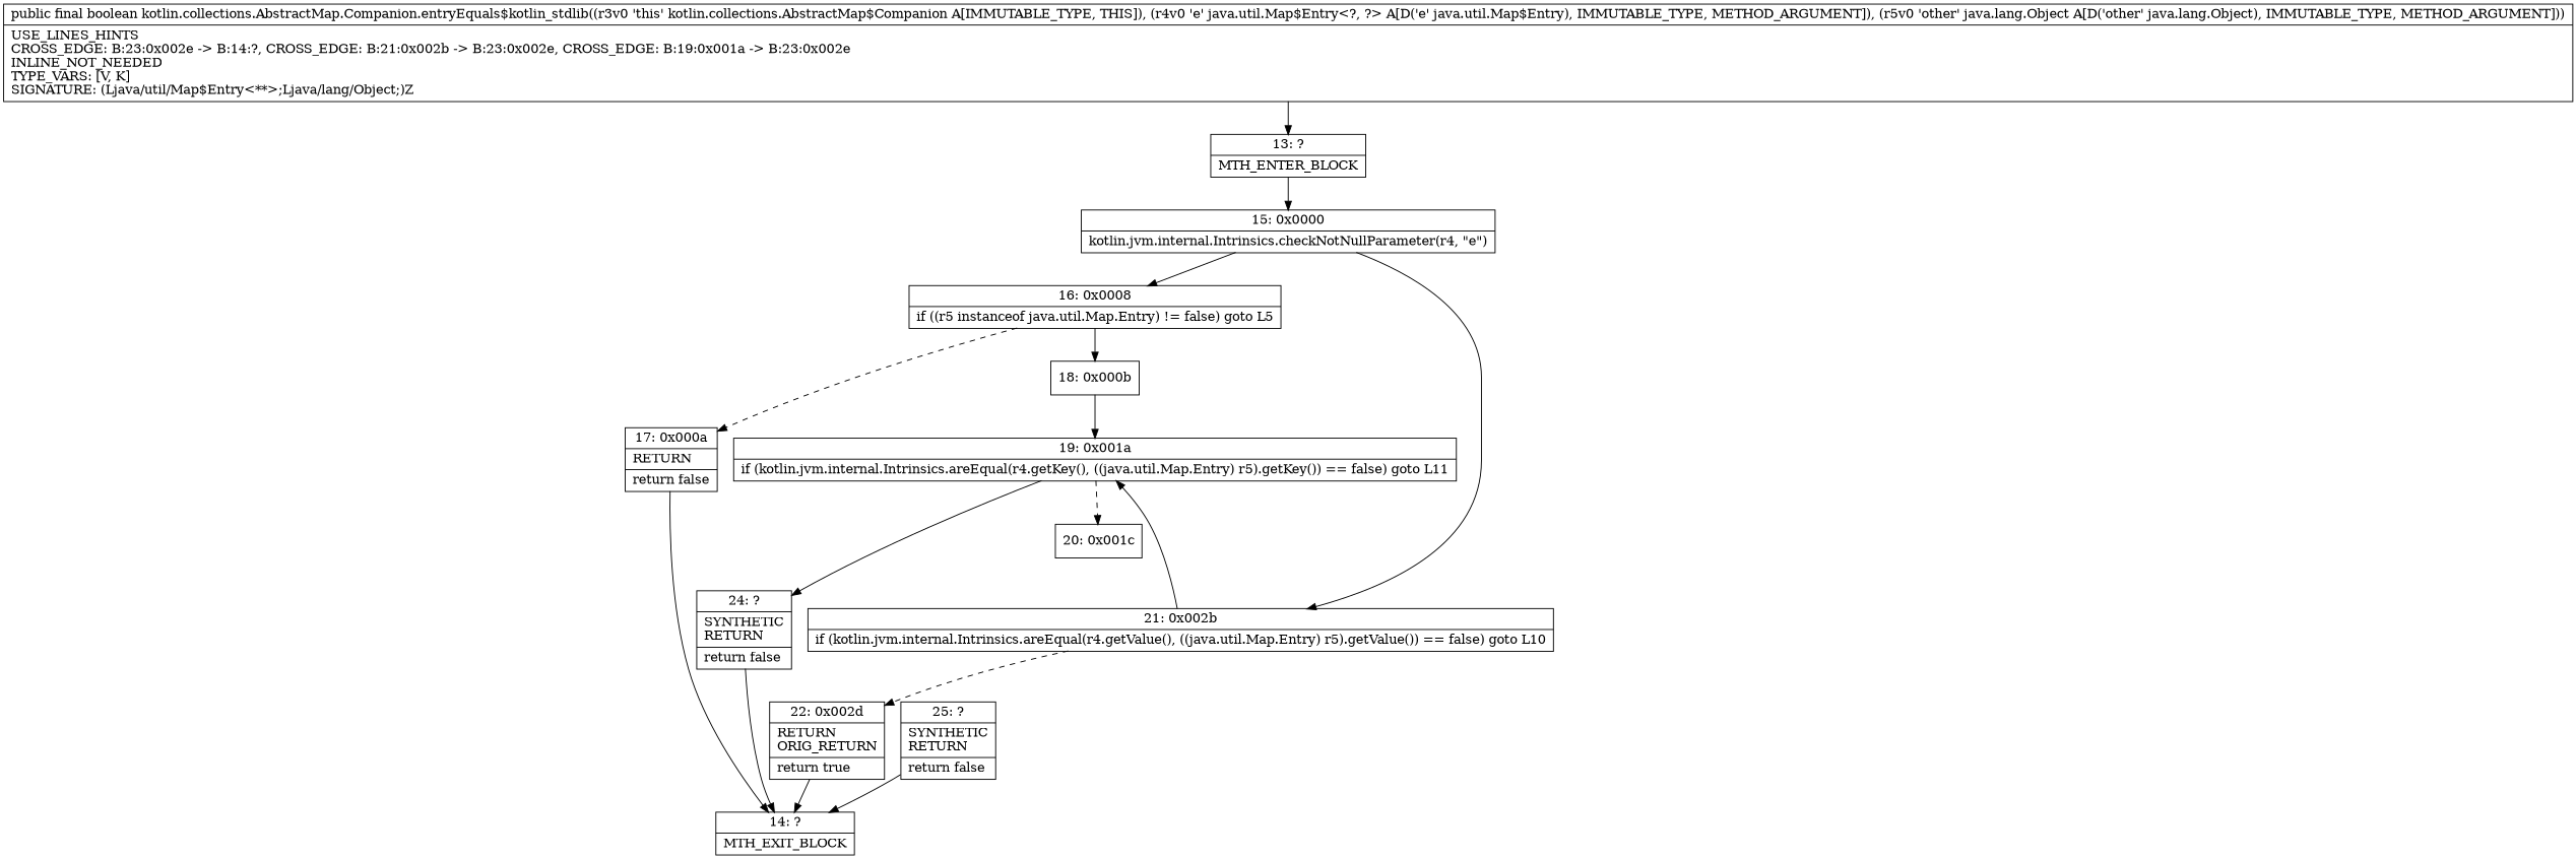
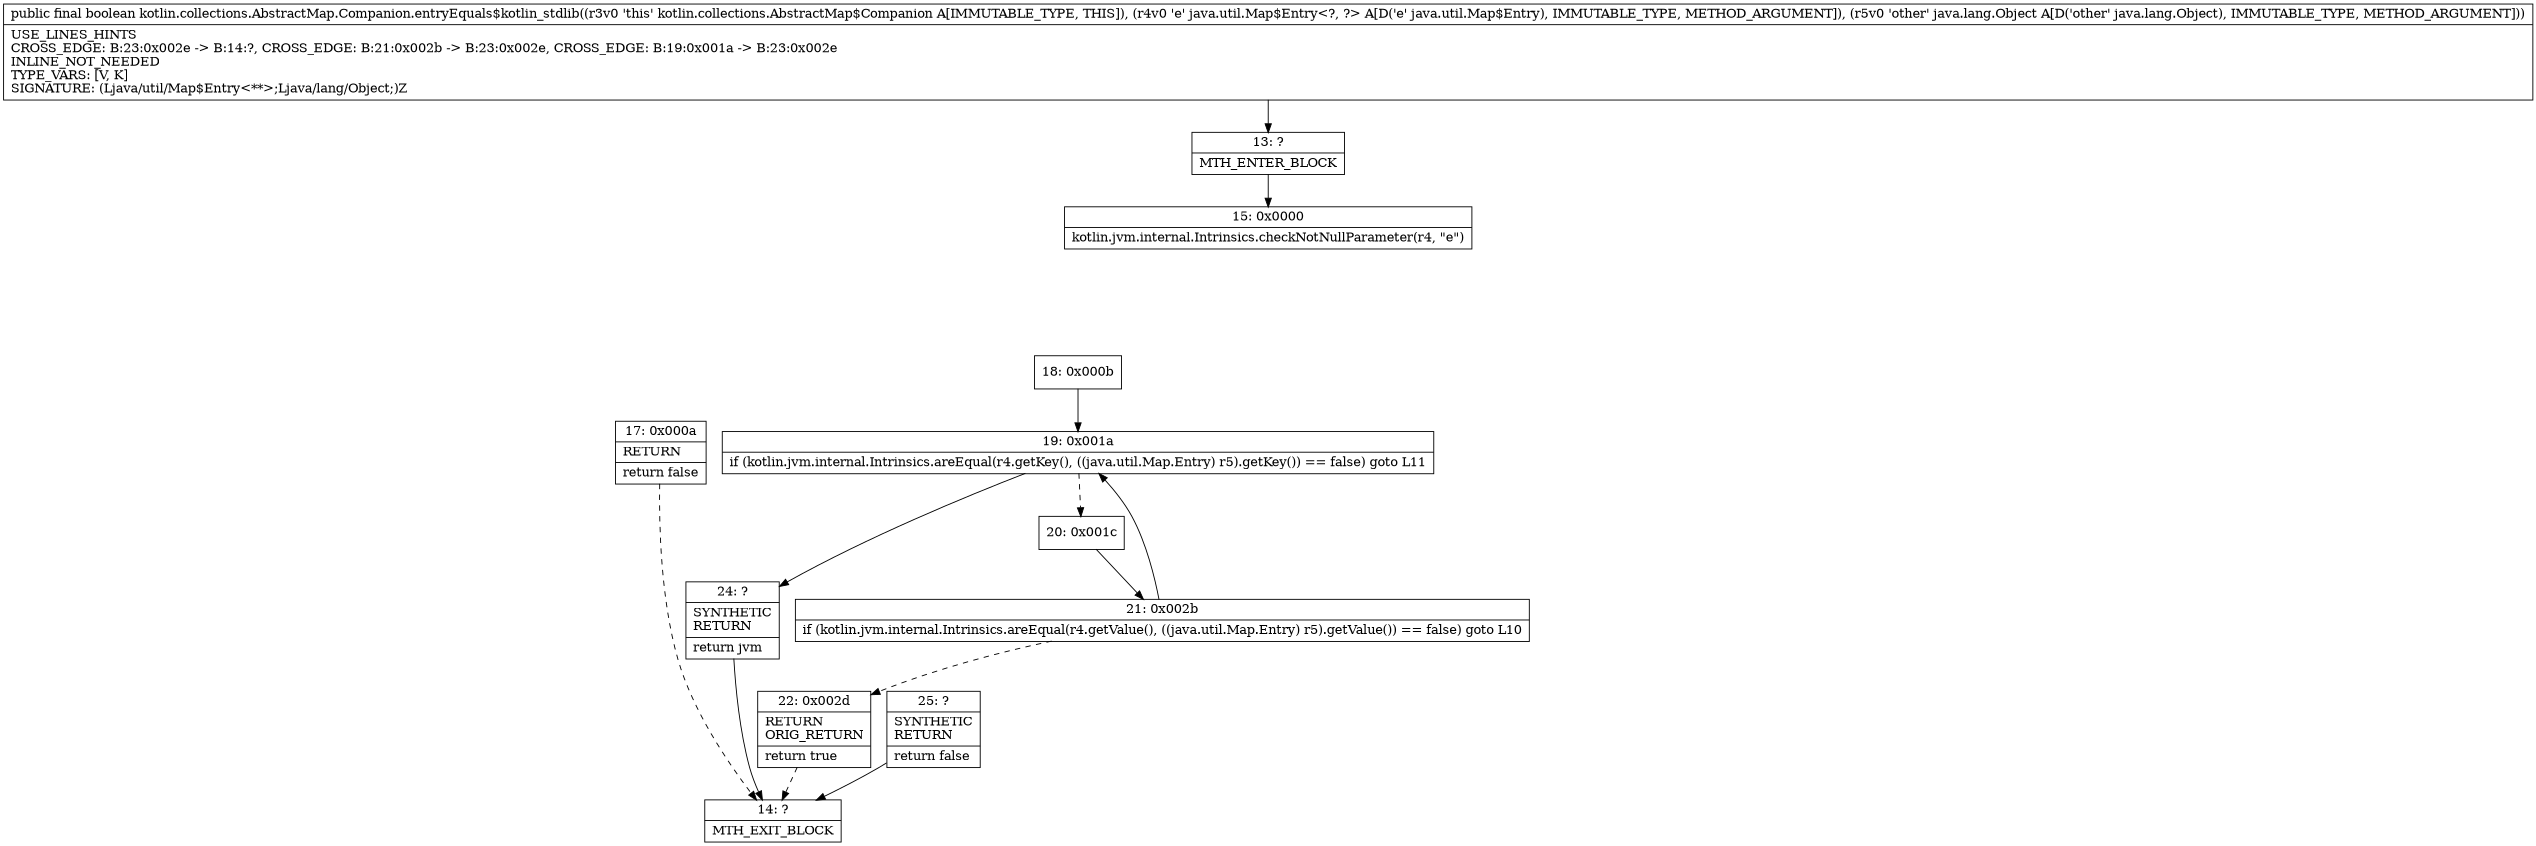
  digraph {
    node [shape=record]
    n1 [label="{13\:\ ?|MTH_ENTER_BLOCK\l}"]
    n2 [label="{15\:\ 0x0000|kotlin.jvm.internal.Intrinsics.checkNotNullParameter(r4, \"e\")\l}"]
-   n3 [label="{16\:\ 0x0008|if ((r5 instanceof java.util.Map.Entry) != false) goto L5\l}"]
    n4 [label="{17\:\ 0x000a|RETURN\l|return false\l}"]
    n5 [label="{18\:\ 0x000b}"]
    n6 [label="{14\:\ ?|MTH_EXIT_BLOCK\l}"]
    n7 [label="{19\:\ 0x001a|if (kotlin.jvm.internal.Intrinsics.areEqual(r4.getKey(), ((java.util.Map.Entry) r5).getKey()) == false) goto L11\l}"]
    n8 [label="{20\:\ 0x001c}"]
-   n9 [label="{24\:\ ?|SYNTHETIC\lRETURN\l|return false\l}"]
+   n9 [label="{24\:\ ?|SYNTHETIC\lRETURN\l|return jvm\l}"]
    n10 [label="{21\:\ 0x002b|if (kotlin.jvm.internal.Intrinsics.areEqual(r4.getValue(), ((java.util.Map.Entry) r5).getValue()) == false) goto L10\l}"]
    n11 [label="{22\:\ 0x002d|RETURN\lORIG_RETURN\l|return true\l}"]
    n12 [label="{25\:\ ?|SYNTHETIC\lRETURN\l|return false\l}"]
    n13 [label="{public final boolean kotlin.collections.AbstractMap.Companion.entryEquals$kotlin_stdlib((r3v0 'this' kotlin.collections.AbstractMap$Companion A[IMMUTABLE_TYPE, THIS]), (r4v0 'e' java.util.Map$Entry\<?, ?\> A[D('e' java.util.Map$Entry), IMMUTABLE_TYPE, METHOD_ARGUMENT]), (r5v0 'other' java.lang.Object A[D('other' java.lang.Object), IMMUTABLE_TYPE, METHOD_ARGUMENT]))  | USE_LINES_HINTS\lCROSS_EDGE: B:23:0x002e \-\> B:14:?, CROSS_EDGE: B:21:0x002b \-\> B:23:0x002e, CROSS_EDGE: B:19:0x001a \-\> B:23:0x002e\lINLINE_NOT_NEEDED\lTYPE_VARS: [V, K]\lSIGNATURE: (Ljava\/util\/Map$Entry\<**\>;Ljava\/lang\/Object;)Z\l}"]
    n1 -> n2
-   n2 -> n3
-   n3 -> n4 [style=dashed]
-   n3 -> n5
-   n4 -> n6
+   n4 -> n6 [style=dashed]
    n5 -> n7
    n7 -> n8 [style=dashed]
    n7 -> n9
-   n2 -> n10
+   n8 -> n10
    n9 -> n6
    n10 -> n7
    n10 -> n11 [style=dashed]
-   n11 -> n6
+   n11 -> n6 [style=dashed]
    n12 -> n6
    n13 -> n1
  }
